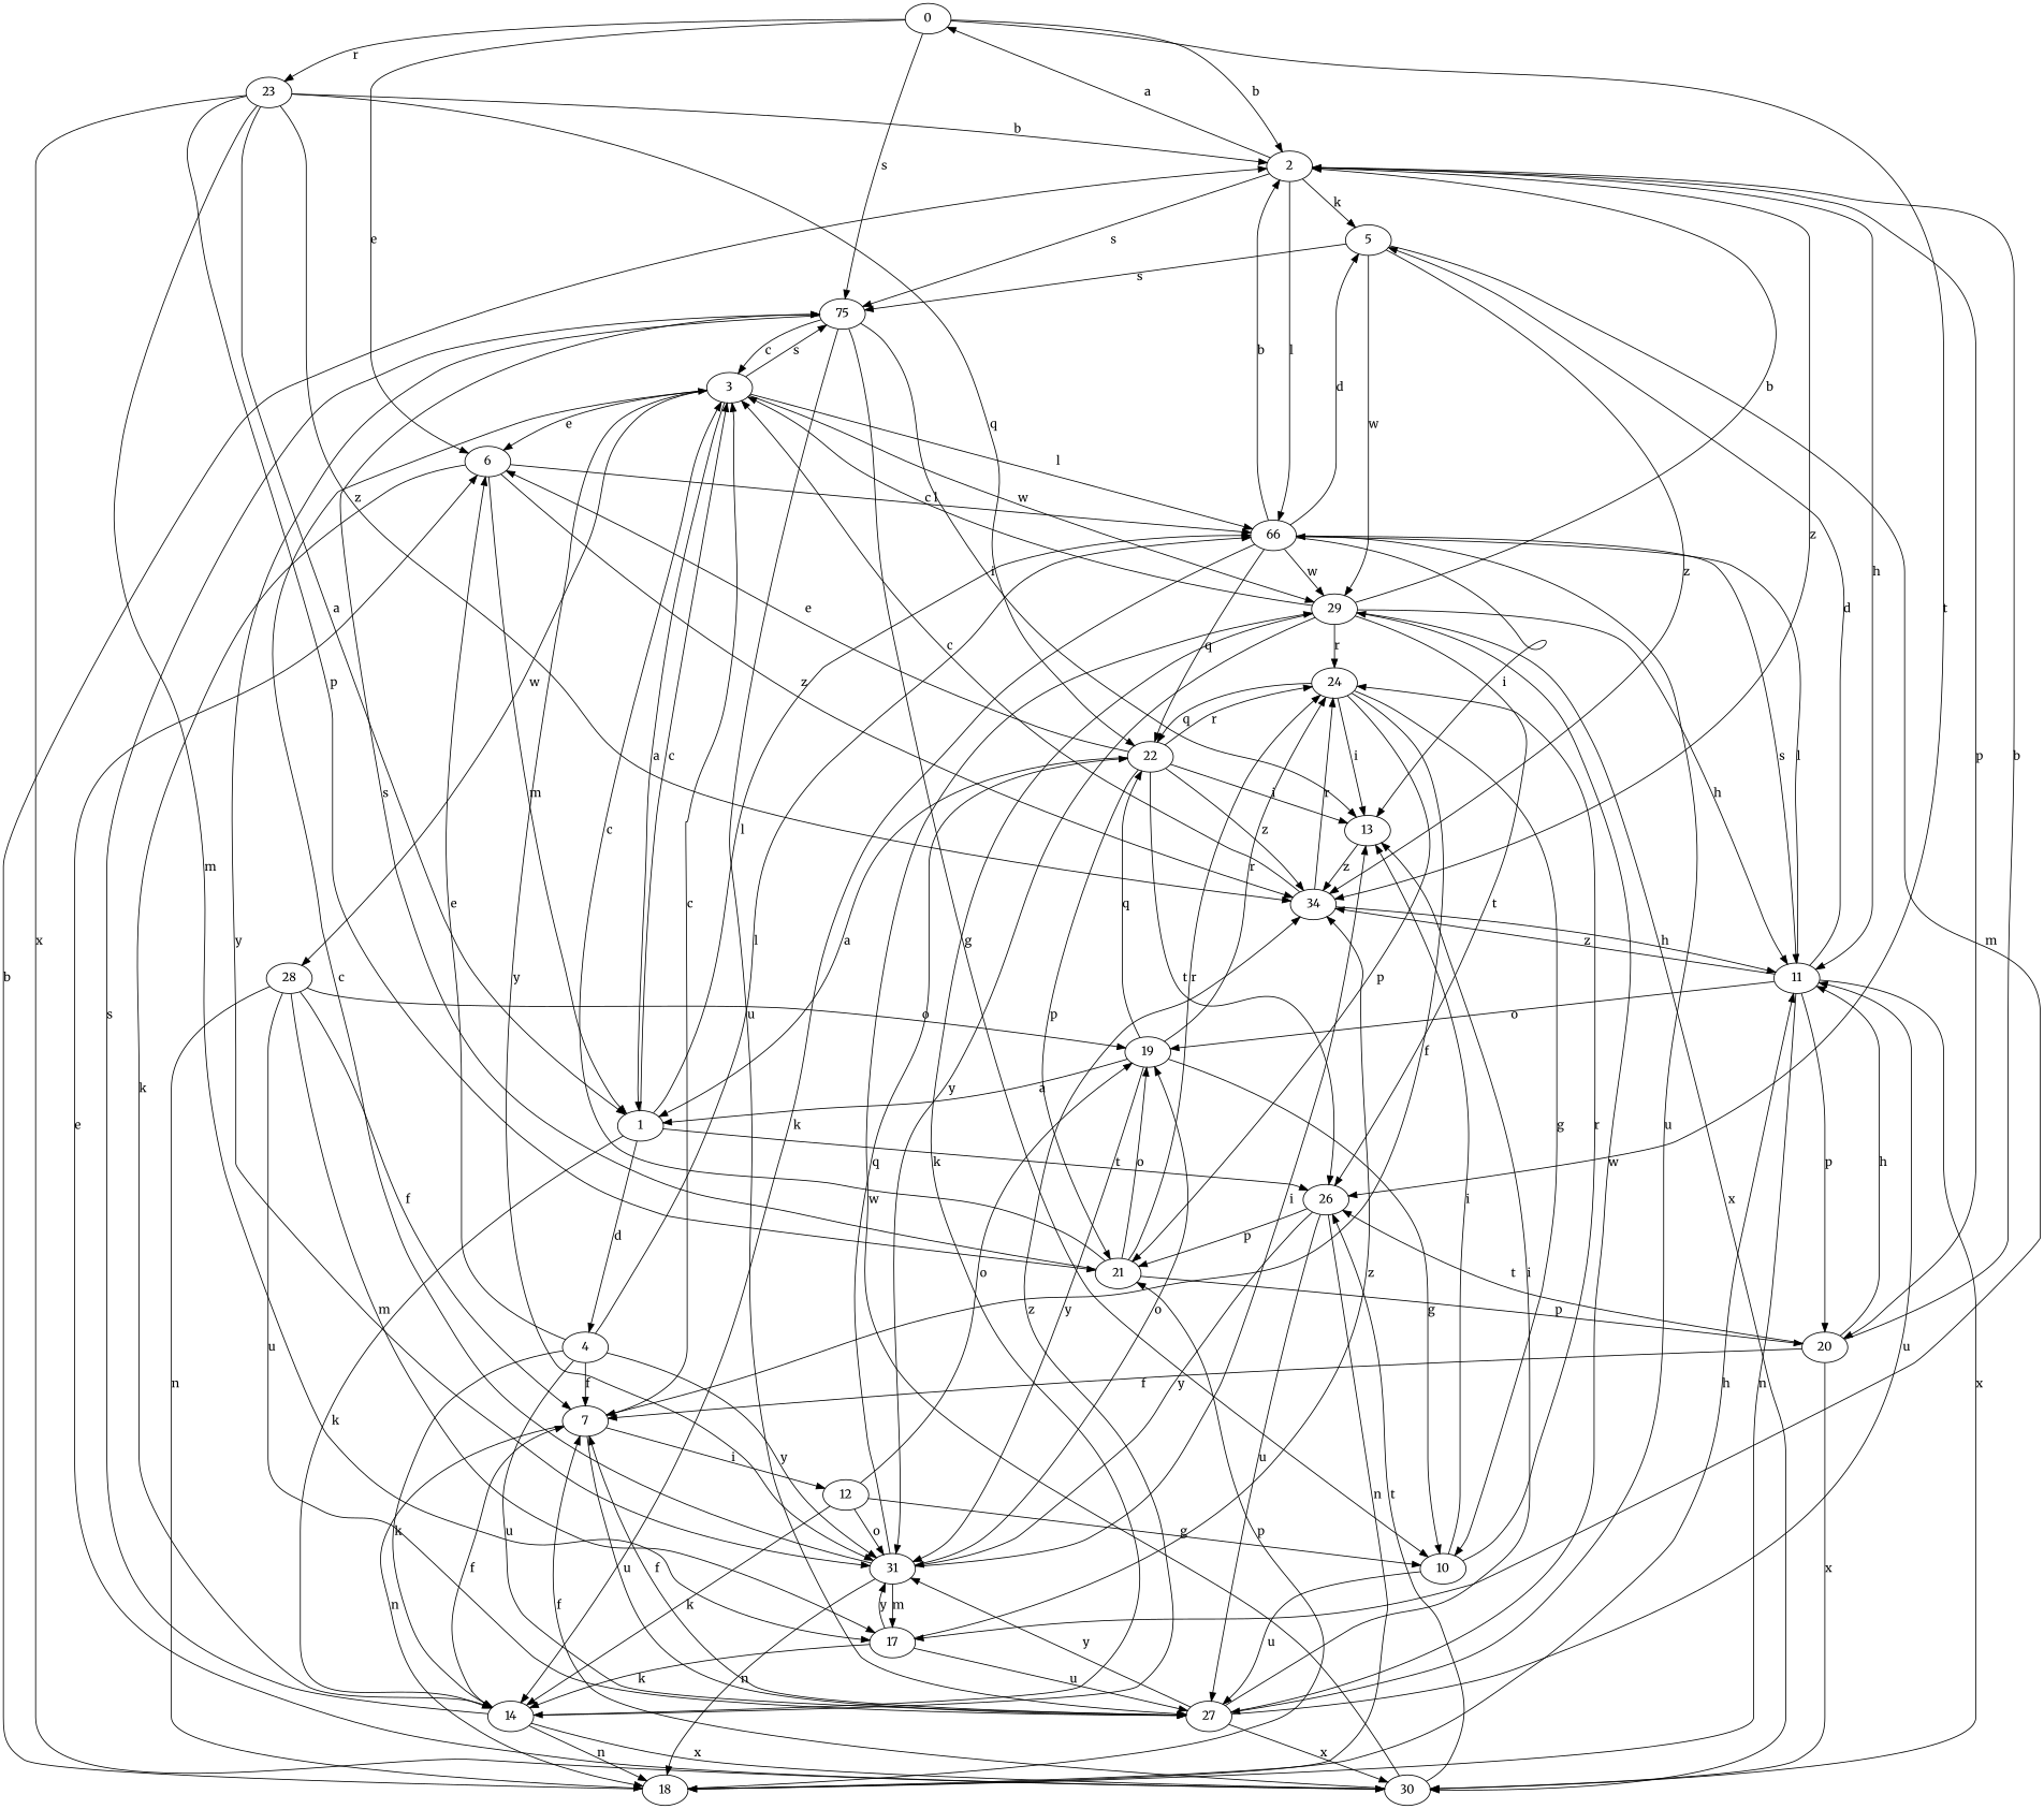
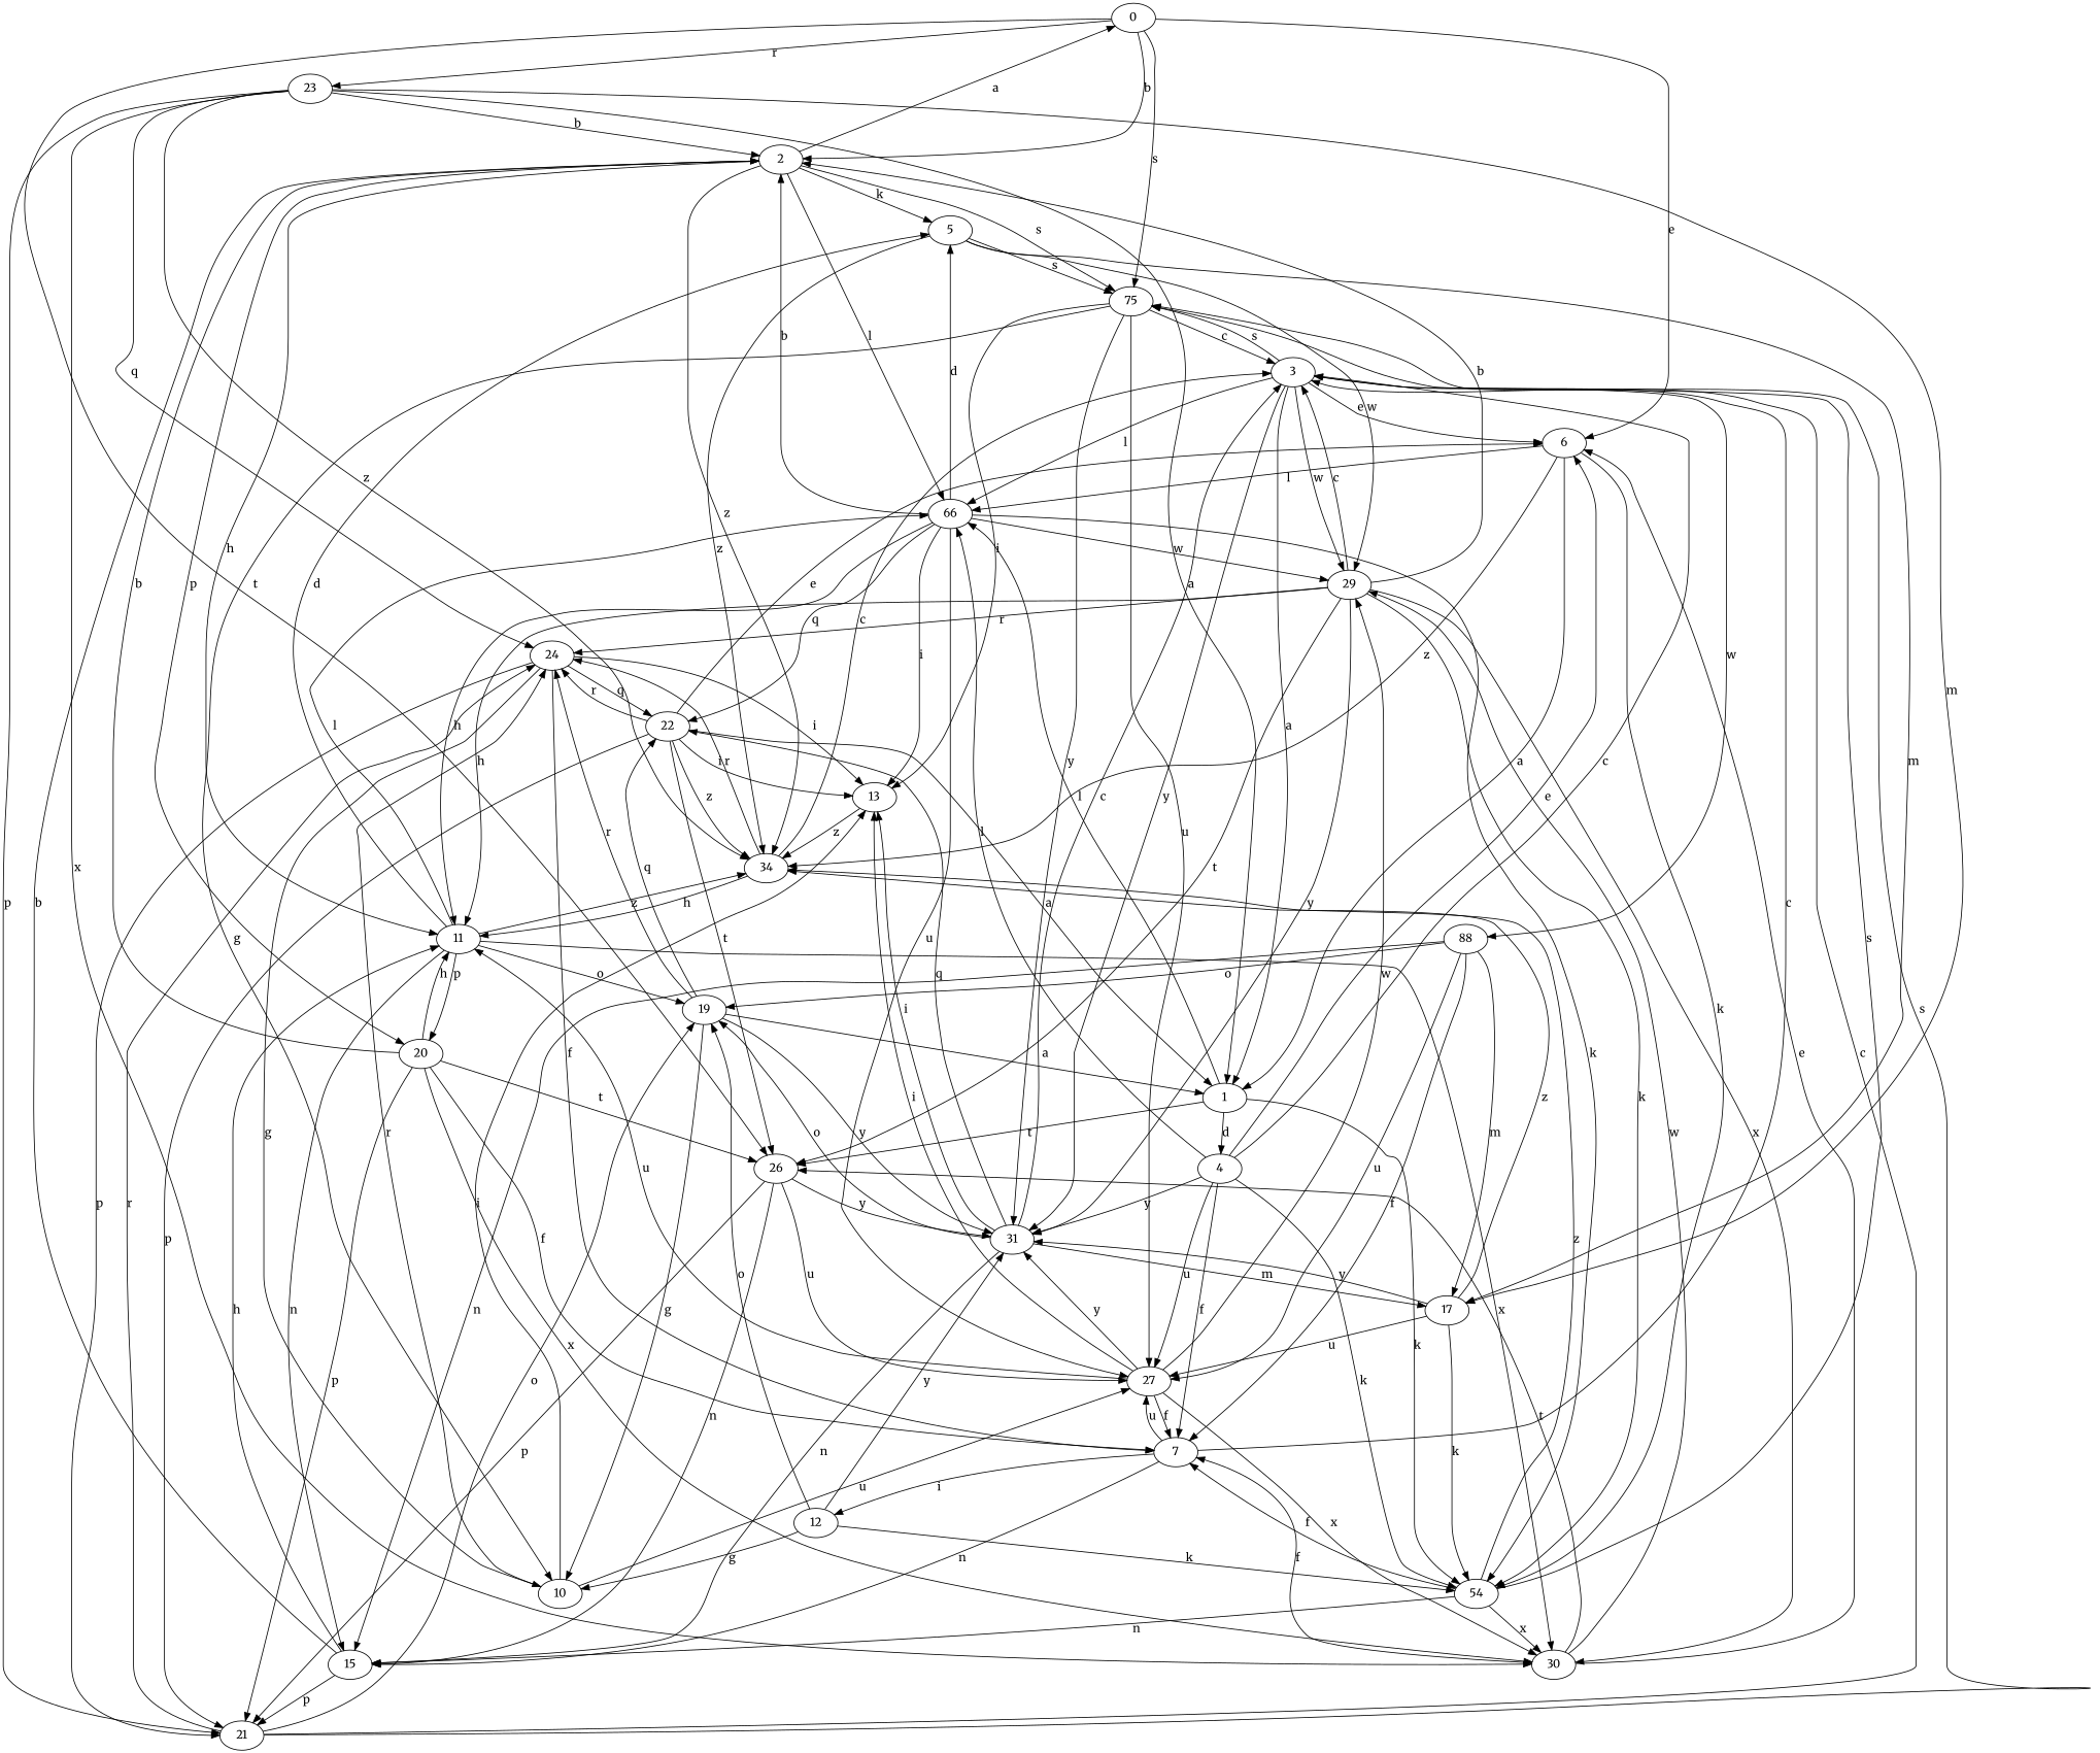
  strict digraph {
    fontname=Merriweather
    node [fontname=Merriweather]
    edge [fontname=Merriweather]
    0
    2
    6
    23
    n5 [label=75]
    26
    n7 [label=66]
    11
    20
    34
    5
    1
-   14
+   14 [label=54]
    17
    30
    22
    21
    3
    31
    27
    10
    13
-   18
+   18 [label=15]
    4
-   28
+   28 [label=88]
    29
    7
    19
    24
    12
    0 -> 2 [label=b]
    0 -> 6 [label=e]
    0 -> 23 [label=r]
    0 -> n5 [label=s]
    0 -> 26 [label=t]
    2 -> 0 [label=a]
    2 -> n5 [label=s]
    2 -> n7 [label=l]
    2 -> 11 [label=h]
    2 -> 20 [label=p]
    2 -> 34 [label=z]
    2 -> 5 [label=k]
    6 -> n7 [label=l]
    6 -> 34 [label=z]
-   6 -> 1 [label=m]
+   6 -> 1 [label=a]
    6 -> 14 [label=k]
    23 -> 2 [label=b]
    23 -> 34 [label=z]
    23 -> 1 [label=a]
    23 -> 17 [label=m]
    23 -> 30 [label=x]
-   23 -> 22 [label=q]
+   23 -> 24 [label=q]
    23 -> 21 [label=p]
    n5 -> 3 [label=c]
    n5 -> 31 [label=y]
    n5 -> 27 [label=u]
    n5 -> 10 [label=g]
    n5 -> 13 [label=i]
    26 -> 21 [label=p]
    26 -> 31 [label=y]
    26 -> 27 [label=u]
    26 -> 18 [label=n]
    n7 -> 2 [label=b]
-   n7 -> 11 [label=s]
+   n7 -> 11 [label=h]
    n7 -> 5 [label=d]
    n7 -> 14 [label=k]
    n7 -> 22 [label=q]
    n7 -> 27 [label=u]
    n7 -> 13 [label=i]
    n7 -> 29 [label=w]
    11 -> n7 [label=l]
    11 -> 20 [label=p]
    11 -> 34 [label=z]
    11 -> 5 [label=d]
    11 -> 30 [label=x]
    11 -> 18 [label=n]
    11 -> 19 [label=o]
    20 -> 2 [label=b]
    20 -> 26 [label=t]
    20 -> 11 [label=h]
    20 -> 30 [label=x]
-   21 -> 20 [label=p]
+   20 -> 21 [label=p]
    20 -> 7 [label=f]
    34 -> 11 [label=h]
    34 -> 3 [label=c]
    34 -> 24 [label=r]
    5 -> n5 [label=s]
    5 -> 34 [label=z]
    5 -> 17 [label=m]
    5 -> 29 [label=w]
    1 -> 26 [label=t]
    1 -> n7 [label=l]
    1 -> 14 [label=k]
-   1 -> 3 [label=c]
+   4 -> 3 [label=c]
    1 -> 4 [label=d]
    14 -> n5 [label=s]
    14 -> 34 [label=z]
    14 -> 30 [label=x]
    14 -> 18 [label=n]
    14 -> 7 [label=f]
    17 -> 34 [label=z]
    17 -> 14 [label=k]
    17 -> 31 [label=y]
    17 -> 27 [label=u]
    30 -> 6 [label=e]
    30 -> 26 [label=t]
    30 -> 29 [label=w]
    30 -> 7 [label=f]
    22 -> 6 [label=e]
    22 -> 26 [label=t]
    22 -> 34 [label=z]
    22 -> 1 [label=a]
    22 -> 21 [label=p]
    22 -> 13 [label=i]
    22 -> 24 [label=r]
    21 -> n5 [label=s]
    21 -> 3 [label=c]
    21 -> 19 [label=o]
    21 -> 24 [label=r]
    3 -> 6 [label=e]
    3 -> n5 [label=s]
    3 -> n7 [label=l]
    3 -> 1 [label=a]
    3 -> 31 [label=y]
    3 -> 28 [label=w]
    3 -> 29 [label=w]
    31 -> 17 [label=m]
    31 -> 22 [label=q]
    31 -> 3 [label=c]
    31 -> 13 [label=i]
    31 -> 18 [label=n]
    31 -> 19 [label=o]
    27 -> 11 [label=u]
    27 -> 30 [label=x]
    27 -> 31 [label=y]
    27 -> 13 [label=i]
    27 -> 29 [label=w]
    27 -> 7 [label=f]
    10 -> 27 [label=u]
    10 -> 13 [label=i]
    10 -> 24 [label=r]
    13 -> 34 [label=z]
    18 -> 2 [label=b]
    18 -> 11 [label=h]
    18 -> 21 [label=p]
    4 -> 6 [label=e]
    4 -> n7 [label=l]
    4 -> 14 [label=k]
    4 -> 31 [label=y]
    4 -> 27 [label=u]
    4 -> 7 [label=f]
    28 -> 17 [label=m]
    28 -> 27 [label=u]
    28 -> 18 [label=n]
    28 -> 7 [label=f]
    28 -> 19 [label=o]
    29 -> 2 [label=b]
    29 -> 26 [label=t]
    29 -> 11 [label=h]
    29 -> 14 [label=k]
    29 -> 30 [label=x]
    29 -> 3 [label=c]
    29 -> 31 [label=y]
    29 -> 24 [label=r]
    7 -> 3 [label=c]
    7 -> 27 [label=u]
    7 -> 18 [label=n]
    7 -> 12 [label=i]
    19 -> 1 [label=a]
    19 -> 22 [label=q]
    19 -> 31 [label=y]
    19 -> 10 [label=g]
    19 -> 24 [label=r]
    24 -> 22 [label=q]
    24 -> 21 [label=p]
    24 -> 10 [label=g]
    24 -> 13 [label=i]
    24 -> 7 [label=f]
    12 -> 14 [label=k]
-   12 -> 31 [label=o]
+   12 -> 31 [label=y]
    12 -> 10 [label=g]
    12 -> 19 [label=o]
  }
